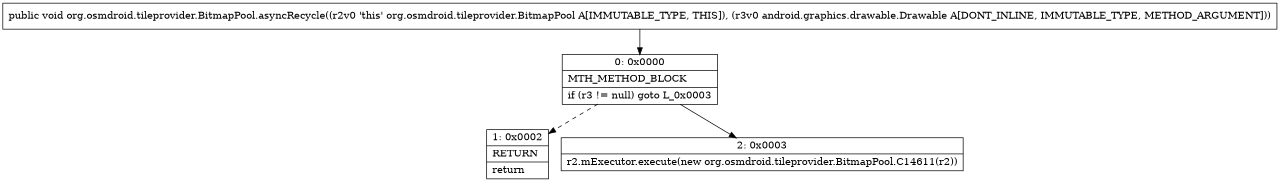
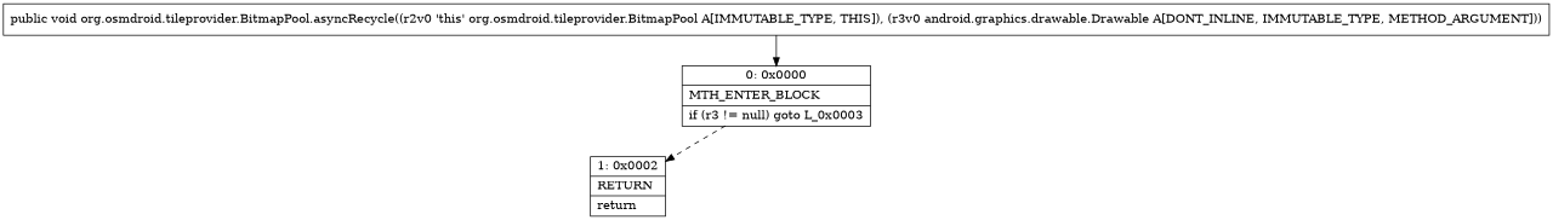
  digraph {
    node [shape=record]
-   n1 [label="{0\:\ 0x0000|MTH_METHOD_BLOCK\l|if (r3 != null) goto L_0x0003\l}"]
+   n1 [label="{0\:\ 0x0000|MTH_ENTER_BLOCK\l|if (r3 != null) goto L_0x0003\l}"]
    n2 [label="{1\:\ 0x0002|RETURN\l|return\l}"]
-   n3 [label="{2\:\ 0x0003|r2.mExecutor.execute(new org.osmdroid.tileprovider.BitmapPool.C14611(r2))\l}"]
    n4 [label="{public void org.osmdroid.tileprovider.BitmapPool.asyncRecycle((r2v0 'this' org.osmdroid.tileprovider.BitmapPool A[IMMUTABLE_TYPE, THIS]), (r3v0 android.graphics.drawable.Drawable A[DONT_INLINE, IMMUTABLE_TYPE, METHOD_ARGUMENT])) }"]
    n1 -> n2 [style=dashed]
-   n1 -> n3
    n4 -> n1
  }
